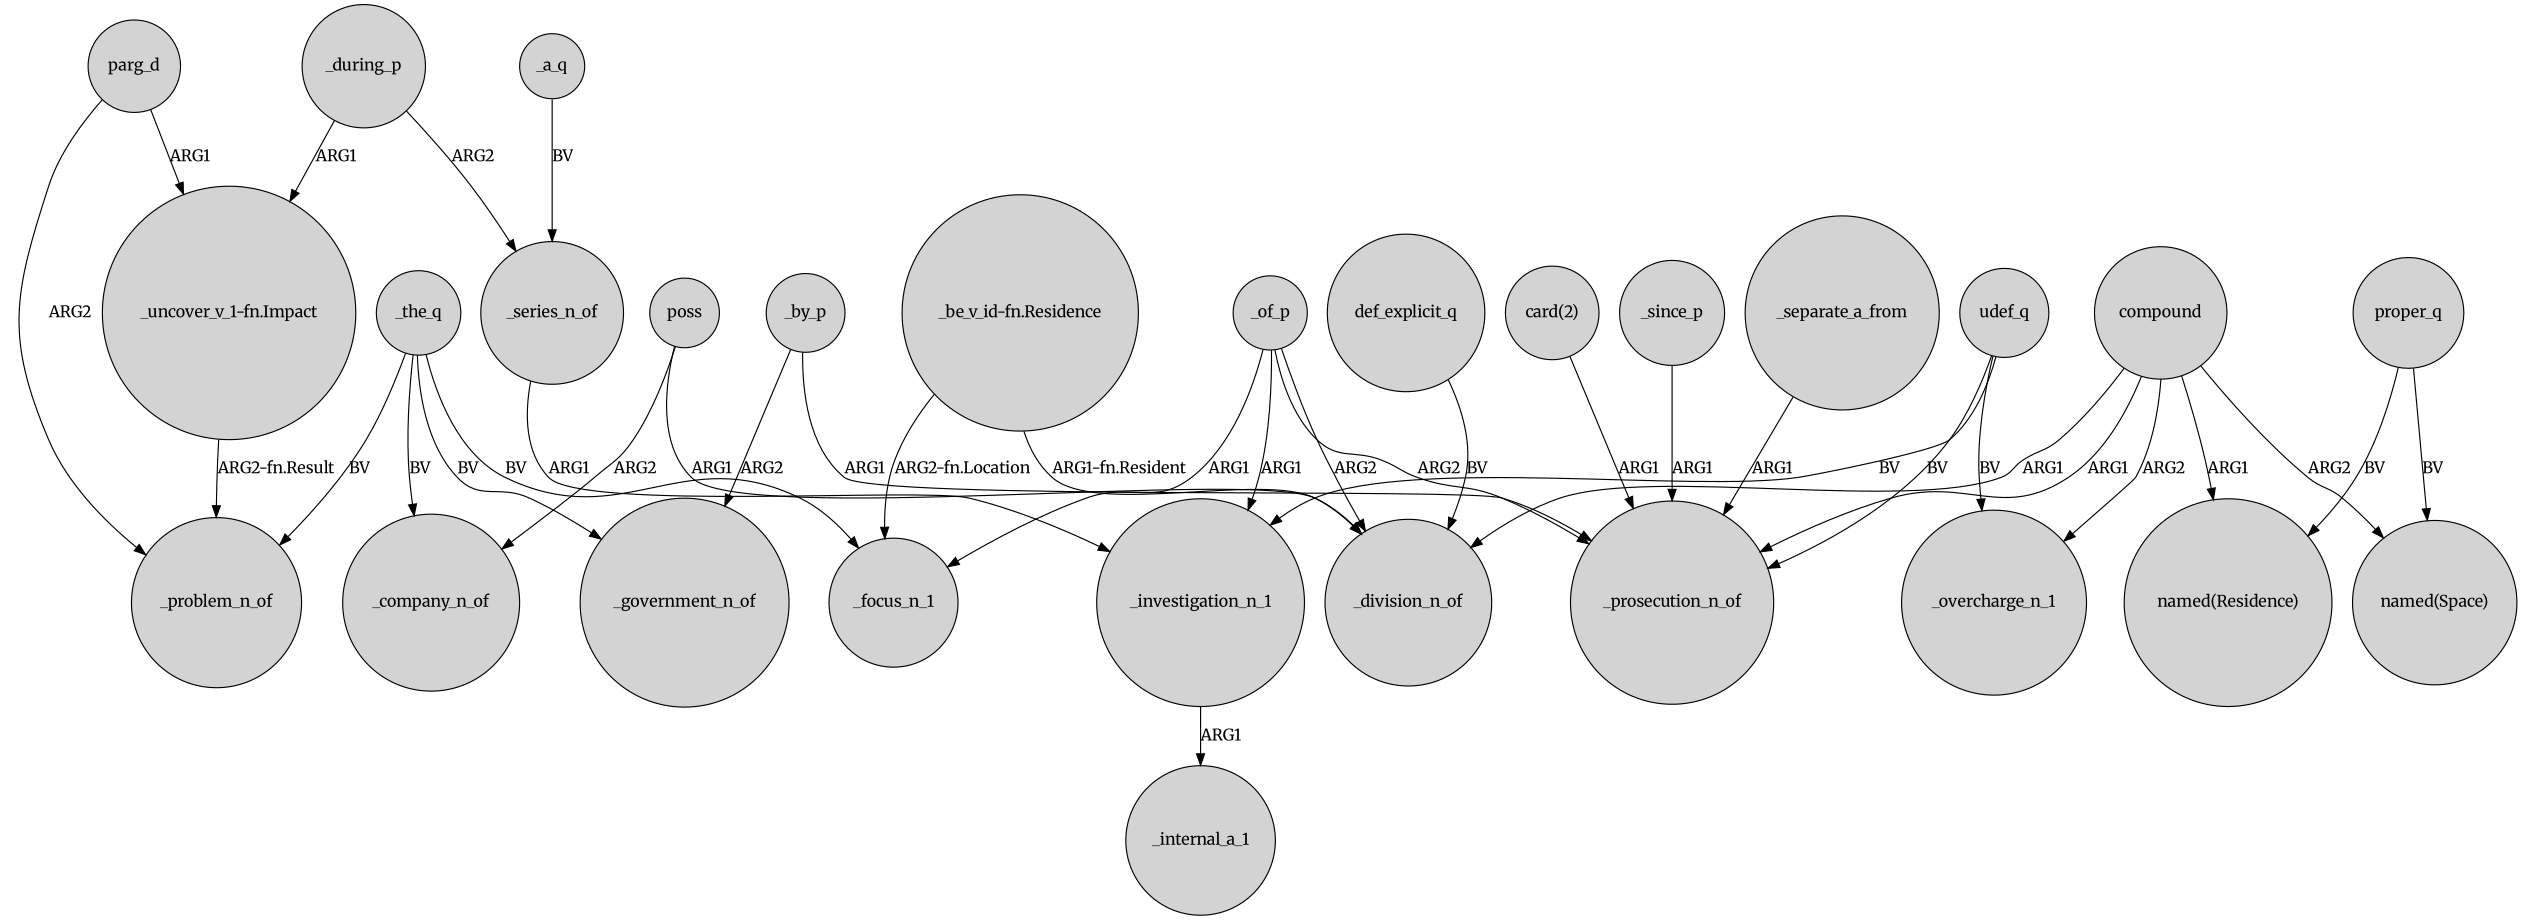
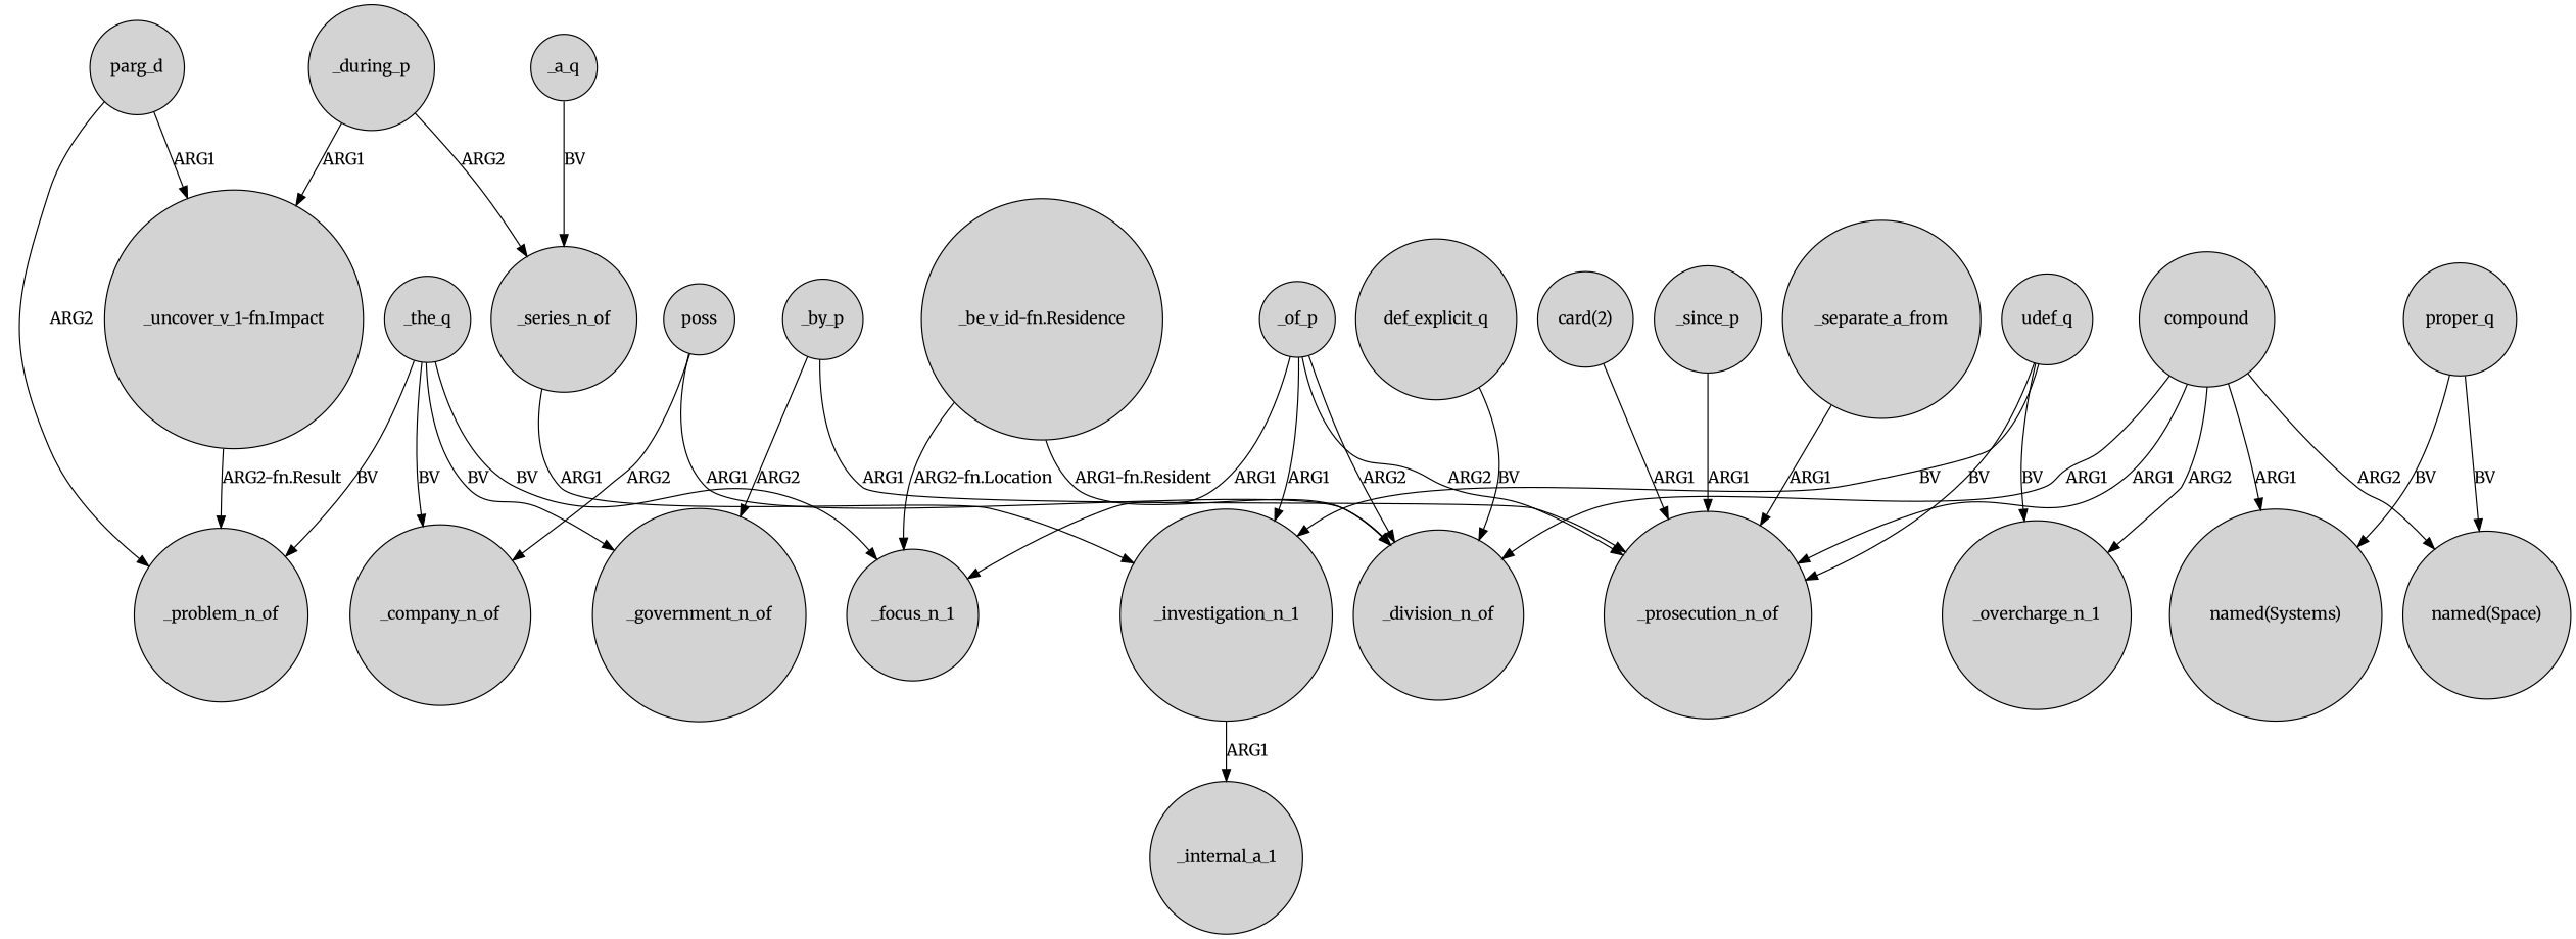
  digraph {
    fontname=Merriweather
    node [fontname=Merriweather shape=circle style=filled]
    edge [fontname=Merriweather]
    "_uncover_v_1-fn.Impact"
    _problem_n_of
    proper_q
    "named(Space)"
-   "named(Systems)" [label="named(Residence)"]
+   "named(Systems)"
    _during_p
    _series_n_of
    _investigation_n_1
    _of_p
    _division_n_of
    _prosecution_n_of
    _focus_n_1
    _internal_a_1
    def_explicit_q
    "_be_v_id-fn.Residence"
    _separate_a_from
    udef_q
    _overcharge_n_1
    _by_p
    _government_n_of
    "card(2)"
    _since_p
    _a_q
    compound
    _the_q
    _company_n_of
    poss
    parg_d
    "_uncover_v_1-fn.Impact" -> _problem_n_of [label="ARG2-fn.Result"]
    proper_q -> "named(Space)" [label=BV]
    proper_q -> "named(Systems)" [label=BV]
    _during_p -> "_uncover_v_1-fn.Impact" [label=ARG1]
    _during_p -> _series_n_of [label=ARG2]
    _series_n_of -> _investigation_n_1 [label=ARG1]
    _investigation_n_1 -> _internal_a_1 [label=ARG1]
    _of_p -> _investigation_n_1 [label=ARG1]
    _of_p -> _division_n_of [label=ARG2]
    _of_p -> _prosecution_n_of [label=ARG2]
    _of_p -> _focus_n_1 [label=ARG1]
    def_explicit_q -> _division_n_of [label=BV]
    "_be_v_id-fn.Residence" -> _division_n_of [label="ARG1-fn.Resident"]
    "_be_v_id-fn.Residence" -> _focus_n_1 [label="ARG2-fn.Location"]
    _separate_a_from -> _prosecution_n_of [label=ARG1]
    udef_q -> _investigation_n_1 [label=BV]
    udef_q -> _prosecution_n_of [label=BV]
    udef_q -> _overcharge_n_1 [label=BV]
    _by_p -> _prosecution_n_of [label=ARG1]
    _by_p -> _government_n_of [label=ARG2]
    "card(2)" -> _prosecution_n_of [label=ARG1]
    _since_p -> _prosecution_n_of [label=ARG1]
    _a_q -> _series_n_of [label=BV]
    compound -> "named(Space)" [label=ARG2]
    compound -> "named(Systems)" [label=ARG1]
    compound -> _division_n_of [label=ARG1]
    compound -> _prosecution_n_of [label=ARG1]
    compound -> _overcharge_n_1 [label=ARG2]
    _the_q -> _problem_n_of [label=BV]
    _the_q -> _focus_n_1 [label=BV]
    _the_q -> _government_n_of [label=BV]
    _the_q -> _company_n_of [label=BV]
    poss -> _division_n_of [label=ARG1]
    poss -> _company_n_of [label=ARG2]
    parg_d -> "_uncover_v_1-fn.Impact" [label=ARG1]
    parg_d -> _problem_n_of [label=ARG2]
  }
